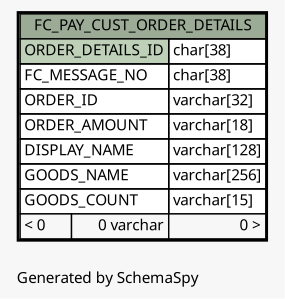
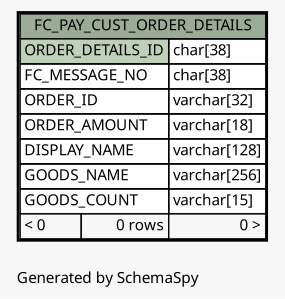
  digraph {
    bgcolor="#f7f7f7"
    fontname="Microsoft YaHei"
    fontsize=11
    label="\nGenerated by SchemaSpy"
    labeljust=l
    nodesep=0.18
    rankdir=RL
    ranksep=0.46
-   n1 [fontname="Microsoft YaHei" fontsize=11 label=<     <TABLE BORDER="2" CELLBORDER="1" CELLSPACING="0" BGCOLOR="#ffffff">       <TR><TD COLSPAN="3" BGCOLOR="#9bab96" ALIGN="CENTER">FC_PAY_CUST_ORDER_DETAILS</TD></TR>       <TR><TD PORT="ORDER_DETAILS_ID" COLSPAN="2" BGCOLOR="#bed1b8" ALIGN="LEFT">ORDER_DETAILS_ID</TD><TD PORT="ORDER_DETAILS_ID.type" ALIGN="LEFT">char[38]</TD></TR>       <TR><TD PORT="FC_MESSAGE_NO" COLSPAN="2" ALIGN="LEFT">FC_MESSAGE_NO</TD><TD PORT="FC_MESSAGE_NO.type" ALIGN="LEFT">char[38]</TD></TR>       <TR><TD PORT="ORDER_ID" COLSPAN="2" ALIGN="LEFT">ORDER_ID</TD><TD PORT="ORDER_ID.type" ALIGN="LEFT">varchar[32]</TD></TR>       <TR><TD PORT="ORDER_AMOUNT" COLSPAN="2" ALIGN="LEFT">ORDER_AMOUNT</TD><TD PORT="ORDER_AMOUNT.type" ALIGN="LEFT">varchar[18]</TD></TR>       <TR><TD PORT="DISPLAY_NAME" COLSPAN="2" ALIGN="LEFT">DISPLAY_NAME</TD><TD PORT="DISPLAY_NAME.type" ALIGN="LEFT">varchar[128]</TD></TR>       <TR><TD PORT="GOODS_NAME" COLSPAN="2" ALIGN="LEFT">GOODS_NAME</TD><TD PORT="GOODS_NAME.type" ALIGN="LEFT">varchar[256]</TD></TR>       <TR><TD PORT="GOODS_COUNT" COLSPAN="2" ALIGN="LEFT">GOODS_COUNT</TD><TD PORT="GOODS_COUNT.type" ALIGN="LEFT">varchar[15]</TD></TR>       <TR><TD ALIGN="LEFT" BGCOLOR="#f7f7f7">&lt; 0</TD><TD ALIGN="RIGHT" BGCOLOR="#f7f7f7">0 varchar</TD><TD ALIGN="RIGHT" BGCOLOR="#f7f7f7">0 &gt;</TD></TR>     </TABLE>> shape=plaintext]
+   n1 [fontname="Microsoft YaHei" fontsize=11 label=<     <TABLE BORDER="2" CELLBORDER="1" CELLSPACING="0" BGCOLOR="#ffffff">       <TR><TD COLSPAN="3" BGCOLOR="#9bab96" ALIGN="CENTER">FC_PAY_CUST_ORDER_DETAILS</TD></TR>       <TR><TD PORT="ORDER_DETAILS_ID" COLSPAN="2" BGCOLOR="#bed1b8" ALIGN="LEFT">ORDER_DETAILS_ID</TD><TD PORT="ORDER_DETAILS_ID.type" ALIGN="LEFT">char[38]</TD></TR>       <TR><TD PORT="FC_MESSAGE_NO" COLSPAN="2" ALIGN="LEFT">FC_MESSAGE_NO</TD><TD PORT="FC_MESSAGE_NO.type" ALIGN="LEFT">char[38]</TD></TR>       <TR><TD PORT="ORDER_ID" COLSPAN="2" ALIGN="LEFT">ORDER_ID</TD><TD PORT="ORDER_ID.type" ALIGN="LEFT">varchar[32]</TD></TR>       <TR><TD PORT="ORDER_AMOUNT" COLSPAN="2" ALIGN="LEFT">ORDER_AMOUNT</TD><TD PORT="ORDER_AMOUNT.type" ALIGN="LEFT">varchar[18]</TD></TR>       <TR><TD PORT="DISPLAY_NAME" COLSPAN="2" ALIGN="LEFT">DISPLAY_NAME</TD><TD PORT="DISPLAY_NAME.type" ALIGN="LEFT">varchar[128]</TD></TR>       <TR><TD PORT="GOODS_NAME" COLSPAN="2" ALIGN="LEFT">GOODS_NAME</TD><TD PORT="GOODS_NAME.type" ALIGN="LEFT">varchar[256]</TD></TR>       <TR><TD PORT="GOODS_COUNT" COLSPAN="2" ALIGN="LEFT">GOODS_COUNT</TD><TD PORT="GOODS_COUNT.type" ALIGN="LEFT">varchar[15]</TD></TR>       <TR><TD ALIGN="LEFT" BGCOLOR="#f7f7f7">&lt; 0</TD><TD ALIGN="RIGHT" BGCOLOR="#f7f7f7">0 rows</TD><TD ALIGN="RIGHT" BGCOLOR="#f7f7f7">0 &gt;</TD></TR>     </TABLE>> shape=plaintext]
  }
